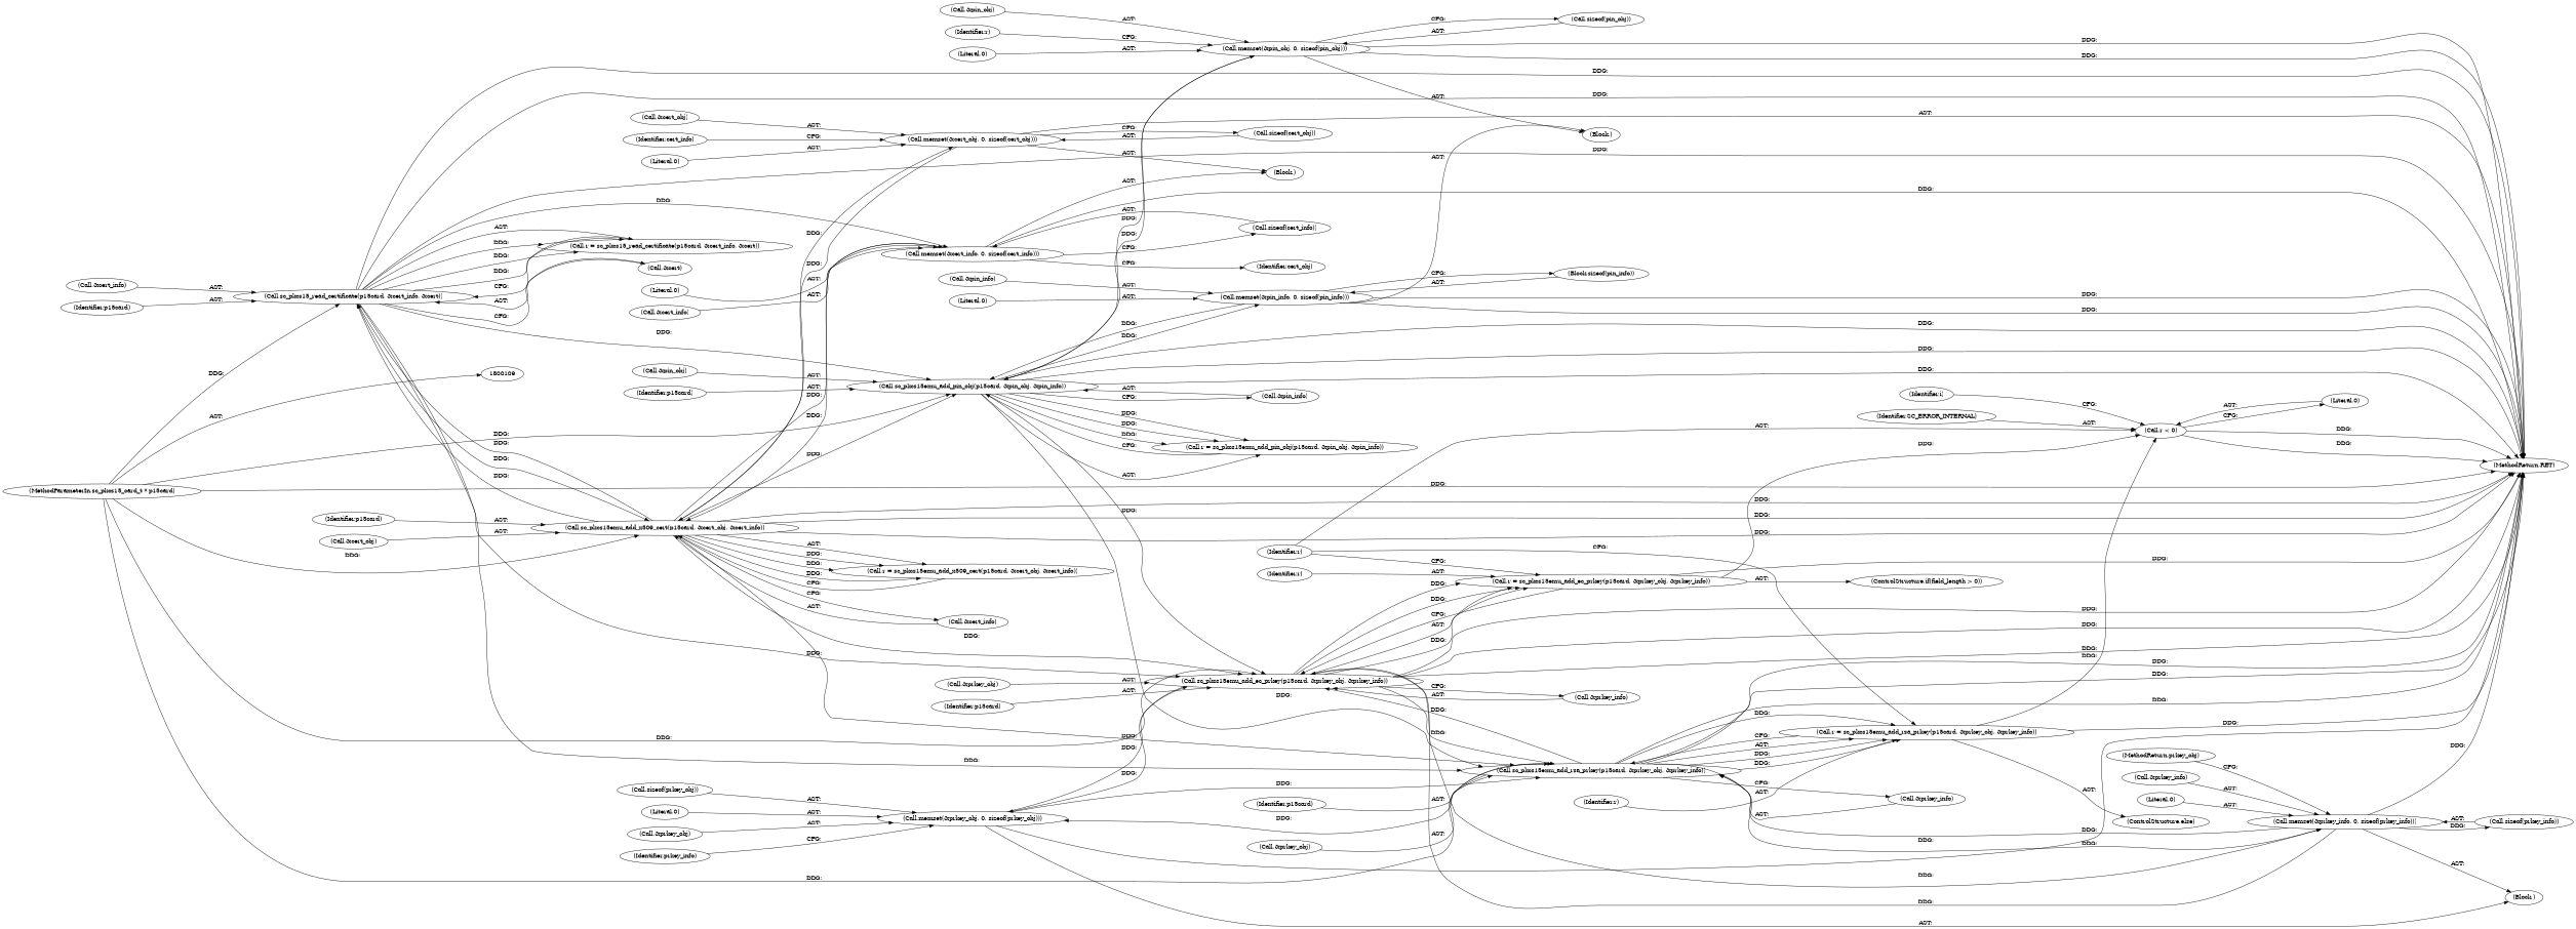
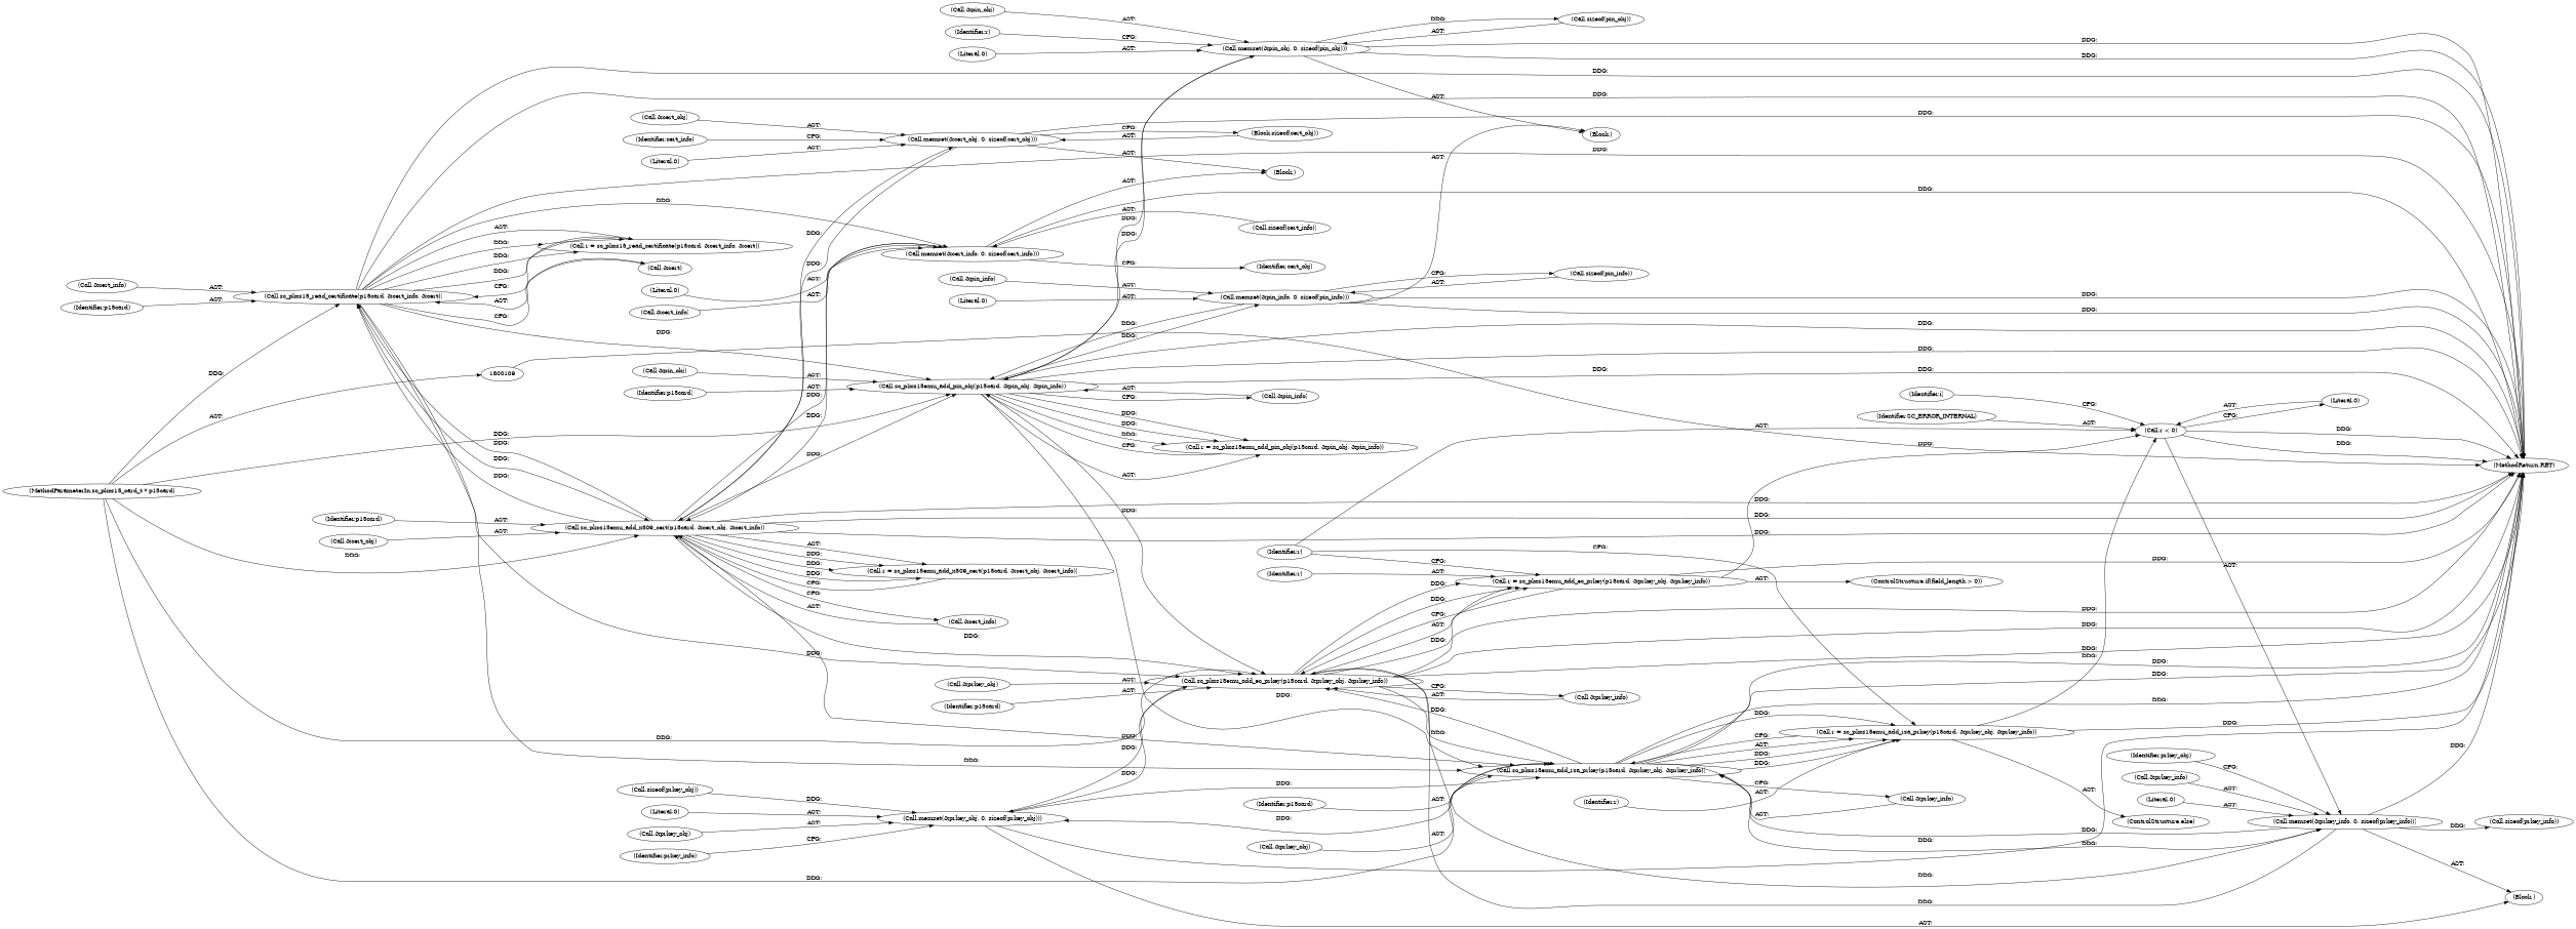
  digraph {
    rankdir=LR
    n1 [label="(Call,memset(&prkey_obj, 0, sizeof(prkey_obj)))"]
    n2 [label="(Call,sc_pkcs15emu_add_ec_prkey(p15card, &prkey_obj, &prkey_info))"]
    n3 [label="(Call,sc_pkcs15emu_add_rsa_prkey(p15card, &prkey_obj, &prkey_info))"]
    n4 [label="(Block,)"]
    n5 [label="(MethodReturn,RET)"]
    n6 [label="(Call,memset(&prkey_info, 0, sizeof(prkey_info)))"]
    n7 [label="(Call,r = sc_pkcs15emu_add_ec_prkey(p15card, &prkey_obj, &prkey_info))"]
    n8 [label="(Call,&prkey_info)"]
    n9 [label="(Call,r = sc_pkcs15emu_add_rsa_prkey(p15card, &prkey_obj, &prkey_info))"]
    n10 [label="(Call,&prkey_info)"]
    n11 [label="(Call,sizeof(prkey_obj))"]
    n12 [label="(Call,sizeof(prkey_info))"]
    n13 [label="(Call,r < 0)"]
    n14 [label="(ControlStructure,if(field_length > 0))"]
    n15 [label="(Call,sc_pkcs15emu_add_pin_obj(p15card, &pin_obj, &pin_info))"]
    n16 [label="(Call,memset(&pin_obj, 0, sizeof(pin_obj)))"]
    n17 [label="(Call,memset(&pin_info, 0, sizeof(pin_info)))"]
    n18 [label="(Call,&pin_info)"]
    n19 [label="(Call,r = sc_pkcs15emu_add_pin_obj(p15card, &pin_obj, &pin_info))"]
    n20 [label="(Block,)"]
    n21 [label="(Call,sizeof(pin_obj))"]
-   n22 [label="(Block,sizeof(pin_info))"]
+   n22 [label="(Call,sizeof(pin_info))"]
    n23 [label="(Call,sc_pkcs15_read_certificate(p15card, &cert_info, &cert))"]
    n24 [label="(Call,sc_pkcs15emu_add_x509_cert(p15card, &cert_obj, &cert_info))"]
    n25 [label="(Call,memset(&cert_info, 0, sizeof(cert_info)))"]
    n26 [label="(Call,r = sc_pkcs15_read_certificate(p15card, &cert_info, &cert))"]
    n27 [label="(Call,&cert)"]
    n28 [label="(Call,memset(&cert_obj, 0, sizeof(cert_obj)))"]
    n29 [label="(Call,r = sc_pkcs15emu_add_x509_cert(p15card, &cert_obj, &cert_info))"]
    n30 [label="(Call,&cert_info)"]
    n31 [label="(Block,)"]
    n32 [label="(Call,sizeof(cert_info))"]
    n33 [label="(Identifier,cert_obj)"]
-   n34 [label="(Call,sizeof(cert_obj))"]
+   n34 [label="(Block,sizeof(cert_obj))"]
    n35 [label="(MethodParameterIn,sc_pkcs15_card_t * p15card)"]
    n36 [label=1800109]
    n37 [label="(ControlStructure,else)"]
    n38 [label="(Literal,0)"]
    n39 [label="(Identifier,cert_info)"]
    n40 [label="(Call,&pin_obj)"]
    n41 [label="(Literal,0)"]
    n42 [label="(Call,&cert_obj)"]
    n43 [label="(Literal,0)"]
    n44 [label="(Identifier,i)"]
    n45 [label="(Literal,0)"]
    n46 [label="(Call,&pin_obj)"]
    n47 [label="(Call,&prkey_obj)"]
    n48 [label="(Identifier,p15card)"]
    n49 [label="(Call,&cert_info)"]
    n50 [label="(Identifier,r)"]
-   n51 [label="(MethodReturn,prkey_obj)"]
+   n51 [label="(Identifier,prkey_obj)"]
    n52 [label="(Identifier,p15card)"]
    n53 [label="(Call,&pin_info)"]
    n54 [label="(Identifier,p15card)"]
    n55 [label="(Literal,0)"]
    n56 [label="(Call,&prkey_info)"]
    n57 [label="(Identifier,SC_ERROR_INTERNAL)"]
    n58 [label="(Literal,0)"]
    n59 [label="(Identifier,r)"]
    n60 [label="(Identifier,p15card)"]
    n61 [label="(Literal,0)"]
    n62 [label="(Identifier,prkey_info)"]
    n63 [label="(Identifier,p15card)"]
    n64 [label="(Identifier,r)"]
    n65 [label="(Call,&cert_info)"]
    n66 [label="(Call,&prkey_obj)"]
    n67 [label="(Call,&cert_obj)"]
    n68 [label="(Identifier,r)"]
    n69 [label="(Call,&prkey_obj)"]
    n1 -> n2 [label="DDG: "]
    n1 -> n3 [label="DDG: "]
    n1 -> n4 [label="AST: "]
    n1 -> n5 [label="DDG: "]
    n2 -> n1 [label="DDG: "]
    n2 -> n3 [label="DDG: "]
    n2 -> n5 [label="DDG: "]
    n2 -> n5 [label="DDG: "]
    n2 -> n5 [label="DDG: "]
    n2 -> n6 [label="DDG: "]
    n2 -> n7 [label="AST: "]
    n2 -> n7 [label="DDG: "]
    n2 -> n7 [label="DDG: "]
    n2 -> n7 [label="DDG: "]
    n2 -> n8 [label="CFG: "]
    n3 -> n1 [label="DDG: "]
    n3 -> n2 [label="DDG: "]
    n3 -> n5 [label="DDG: "]
    n3 -> n5 [label="DDG: "]
    n3 -> n5 [label="DDG: "]
    n3 -> n6 [label="DDG: "]
    n3 -> n9 [label="AST: "]
    n3 -> n9 [label="DDG: "]
    n3 -> n9 [label="DDG: "]
    n3 -> n9 [label="DDG: "]
    n3 -> n10 [label="CFG: "]
    n6 -> n2 [label="DDG: "]
    n6 -> n3 [label="DDG: "]
    n6 -> n4 [label="AST: "]
    n6 -> n5 [label="DDG: "]
    n6 -> n12 [label="DDG: "]
    n7 -> n2 [label="CFG: "]
    n7 -> n5 [label="DDG: "]
    n7 -> n13 [label="DDG: "]
    n7 -> n14 [label="AST: "]
    n8 -> n2 [label="AST: "]
    n9 -> n3 [label="CFG: "]
    n9 -> n5 [label="DDG: "]
    n9 -> n13 [label="DDG: "]
    n9 -> n37 [label="AST: "]
    n10 -> n3 [label="AST: "]
-   n11 -> n1 [label="AST: "]
-   n12 -> n6 [label="AST: "]
+   n11 -> n1 [label="DDG: "]
+   n13 -> n6 [label="AST: "]
    n13 -> n5 [label="DDG: "]
    n13 -> n5 [label="DDG: "]
    n13 -> n38 [label="CFG: "]
    n15 -> n2 [label="DDG: "]
    n15 -> n3 [label="DDG: "]
    n15 -> n5 [label="DDG: "]
    n15 -> n5 [label="DDG: "]
    n15 -> n5 [label="DDG: "]
    n15 -> n16 [label="DDG: "]
    n15 -> n17 [label="DDG: "]
    n15 -> n18 [label="CFG: "]
    n15 -> n19 [label="AST: "]
    n15 -> n19 [label="DDG: "]
    n15 -> n19 [label="DDG: "]
    n15 -> n19 [label="DDG: "]
    n16 -> n5 [label="DDG: "]
    n16 -> n5 [label="DDG: "]
    n16 -> n15 [label="DDG: "]
    n16 -> n20 [label="AST: "]
-   n16 -> n21 [label="CFG: "]
+   n16 -> n21 [label="DDG: "]
    n17 -> n5 [label="DDG: "]
    n17 -> n5 [label="DDG: "]
    n17 -> n15 [label="DDG: "]
    n17 -> n20 [label="AST: "]
    n17 -> n22 [label="CFG: "]
    n18 -> n15 [label="AST: "]
    n19 -> n15 [label="CFG: "]
    n21 -> n16 [label="AST: "]
    n22 -> n17 [label="AST: "]
    n23 -> n2 [label="DDG: "]
    n23 -> n3 [label="DDG: "]
    n23 -> n5 [label="DDG: "]
    n23 -> n5 [label="DDG: "]
    n23 -> n5 [label="DDG: "]
    n23 -> n15 [label="DDG: "]
    n23 -> n24 [label="DDG: "]
    n23 -> n25 [label="DDG: "]
    n23 -> n26 [label="AST: "]
    n23 -> n26 [label="DDG: "]
    n23 -> n26 [label="DDG: "]
    n23 -> n26 [label="DDG: "]
    n23 -> n27 [label="CFG: "]
    n24 -> n2 [label="DDG: "]
    n24 -> n3 [label="DDG: "]
    n24 -> n5 [label="DDG: "]
    n24 -> n5 [label="DDG: "]
    n24 -> n5 [label="DDG: "]
    n24 -> n15 [label="DDG: "]
    n24 -> n23 [label="DDG: "]
    n24 -> n23 [label="DDG: "]
    n24 -> n25 [label="DDG: "]
    n24 -> n28 [label="DDG: "]
    n24 -> n29 [label="AST: "]
    n24 -> n29 [label="DDG: "]
    n24 -> n29 [label="DDG: "]
    n24 -> n29 [label="DDG: "]
    n24 -> n30 [label="CFG: "]
    n25 -> n5 [label="DDG: "]
    n25 -> n24 [label="DDG: "]
    n25 -> n31 [label="AST: "]
-   n25 -> n32 [label="CFG: "]
    n25 -> n33 [label="CFG: "]
    n26 -> n23 [label="CFG: "]
    n27 -> n23 [label="AST: "]
-   n28 -> n5 [label="AST: "]
+   n28 -> n5 [label="DDG: "]
    n28 -> n24 [label="DDG: "]
    n28 -> n31 [label="AST: "]
    n28 -> n34 [label="CFG: "]
    n29 -> n24 [label="CFG: "]
    n30 -> n24 [label="AST: "]
    n32 -> n25 [label="AST: "]
    n34 -> n28 [label="AST: "]
    n35 -> n2 [label="DDG: "]
    n35 -> n3 [label="DDG: "]
-   n35 -> n5 [label="DDG: "]
+   n36 -> n5 [label="DDG: "]
    n35 -> n15 [label="DDG: "]
    n35 -> n23 [label="DDG: "]
    n35 -> n24 [label="DDG: "]
    n35 -> n36 [label="AST: "]
    n38 -> n13 [label="AST: "]
    n39 -> n28 [label="CFG: "]
    n40 -> n15 [label="AST: "]
    n41 -> n25 [label="AST: "]
    n42 -> n24 [label="AST: "]
    n43 -> n6 [label="AST: "]
    n44 -> n13 [label="CFG: "]
    n45 -> n1 [label="AST: "]
    n46 -> n16 [label="AST: "]
    n47 -> n1 [label="AST: "]
    n48 -> n15 [label="AST: "]
    n49 -> n23 [label="AST: "]
    n50 -> n16 [label="CFG: "]
    n51 -> n6 [label="CFG: "]
    n52 -> n24 [label="AST: "]
    n53 -> n17 [label="AST: "]
    n54 -> n2 [label="AST: "]
    n55 -> n17 [label="AST: "]
    n56 -> n6 [label="AST: "]
    n57 -> n13 [label="AST: "]
    n58 -> n16 [label="AST: "]
    n59 -> n7 [label="AST: "]
    n60 -> n3 [label="AST: "]
    n61 -> n28 [label="AST: "]
    n62 -> n1 [label="CFG: "]
    n63 -> n23 [label="AST: "]
    n64 -> n7 [label="CFG: "]
    n64 -> n9 [label="CFG: "]
    n64 -> n13 [label="AST: "]
    n65 -> n25 [label="AST: "]
    n66 -> n3 [label="AST: "]
    n67 -> n28 [label="AST: "]
    n68 -> n9 [label="AST: "]
    n69 -> n2 [label="AST: "]
  }
